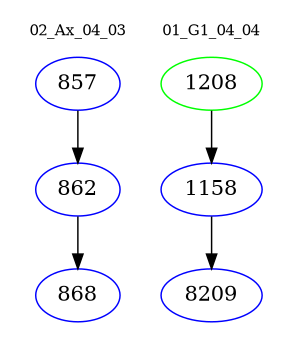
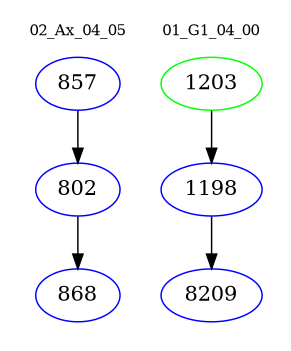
  digraph {
    node [color=blue]
    edge [color=black]
    n1 [label=857]
-   n2 [label=862]
+   n2 [label=802]
    n3 [label=868]
-   n4 [color=green label=1208]
-   n5 [label=1158]
+   n4 [color=green label=1203]
+   n5 [label=1198]
    n6 [label=8209]
    subgraph cluster_1 {
      color=white
      fontsize=10
-     label="02_Ax_04_03"
+     label="02_Ax_04_05"
      n1
      n2
      n3
    }
    subgraph cluster_2 {
      color=white
      fontsize=10
-     label="01_G1_04_04"
+     label="01_G1_04_00"
      n4
      n5
      n6
    }
    n1 -> n2
    n2 -> n3
    n4 -> n5
    n5 -> n6
  }
